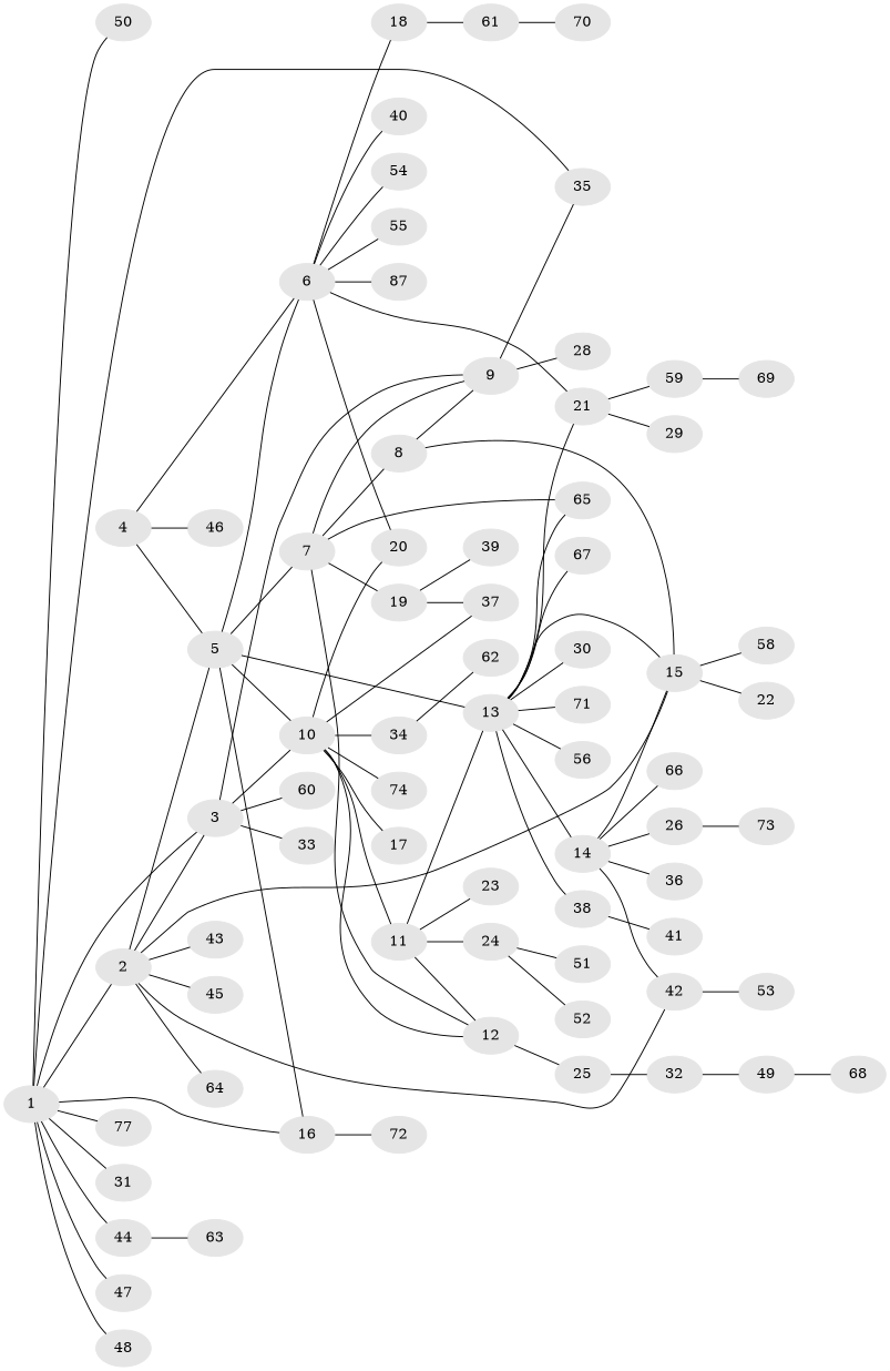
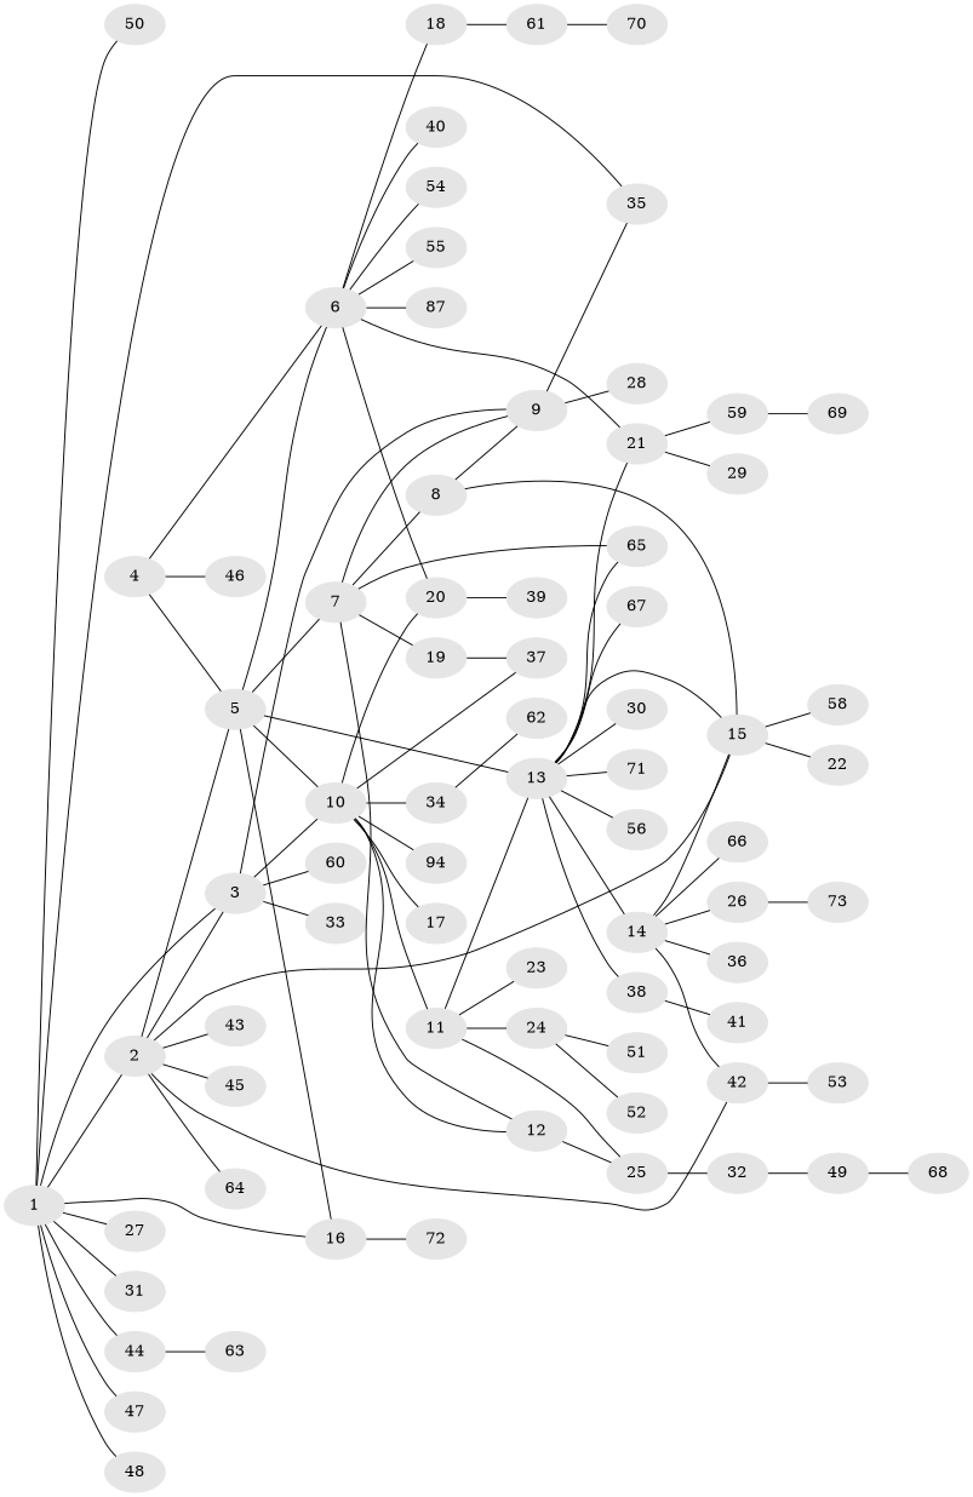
  graph {
    rankdir=LR
    node [color=gray90 style=filled]
    1
    2
    3
    16
-   27 [label=77]
+   27
    31
    35
    44
    47
    48
    50
    5
    15
    42
    43
    45
    64
    9
    10
    33
    60
    72
    63
    6
    7
    13
    22
    58
    53
    28
    20
    12
    11
    17
    34
    37
-   74
+   74 [label=94]
    4
    46
    18
    21
    40
    54
    55
    n45 [label=87]
    8
    19
    65
    14
    30
    38
    56
    67
    71
    61
    29
    59
    25
    39
    23
    24
    62
    51
    52
    32
    26
    36
    66
    41
    73
    70
    69
    49
    68
    1 -- 2
    1 -- 3
    1 -- 16
    1 -- 27
    1 -- 31
    1 -- 35
    1 -- 44
    1 -- 47
    1 -- 48
    1 -- 50
    2 -- 3
    2 -- 5
    2 -- 15
    2 -- 42
    2 -- 43
    2 -- 45
    2 -- 64
    3 -- 9
    3 -- 10
    3 -- 33
    3 -- 60
    16 -- 72
    44 -- 63
    5 -- 16
    5 -- 10
    5 -- 6
    5 -- 7
    5 -- 13
    15 -- 22
    15 -- 58
    42 -- 53
    9 -- 35
    9 -- 28
    10 -- 20
    10 -- 12
    10 -- 11
    10 -- 17
    10 -- 34
    10 -- 37
    10 -- 74
    6 -- 20
    6 -- 18
    6 -- 21
    6 -- 40
    6 -- 54
    6 -- 55
    6 -- n45
    7 -- 9
    7 -- 12
    7 -- 8
    7 -- 19
    7 -- 65
    13 -- 15
    13 -- 21
    13 -- 65
    13 -- 14
    13 -- 30
    13 -- 38
    13 -- 56
    13 -- 67
    13 -- 71
    12 -- 25
    11 -- 13
-   11 -- 12
+   11 -- 25
    11 -- 23
    11 -- 24
    34 -- 62
    4 -- 5
    4 -- 6
    4 -- 46
    18 -- 61
    21 -- 29
    21 -- 59
    8 -- 15
    8 -- 9
    19 -- 37
-   19 -- 39
+   20 -- 39
    14 -- 15
    14 -- 42
    14 -- 26
    14 -- 36
    14 -- 66
    38 -- 41
    61 -- 70
    59 -- 69
    25 -- 32
    24 -- 51
    24 -- 52
    32 -- 49
    26 -- 73
    49 -- 68
  }
